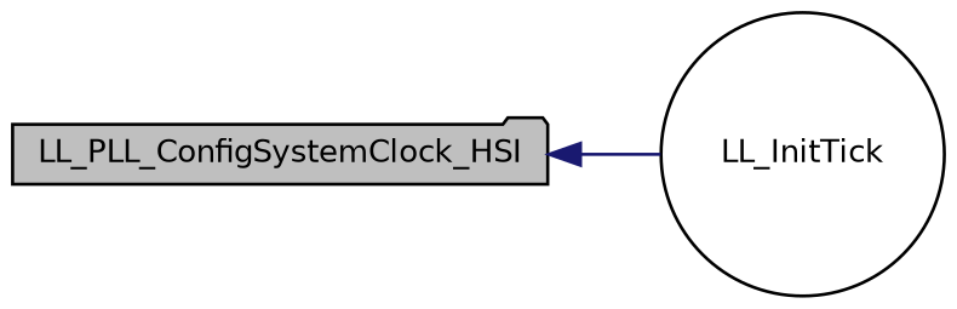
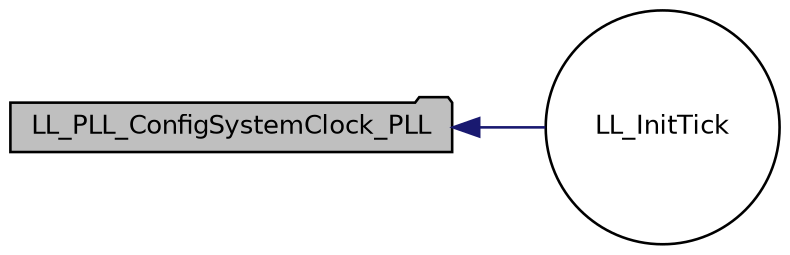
  digraph {
    rankdir=LR
    node [color=black fontname=Helvetica fontsize=10 style=filled]
-   n1 [fillcolor=grey75 fontcolor=black height=0.2 label=LL_PLL_ConfigSystemClock_HSI shape=folder width=0.4]
+   n1 [fillcolor=grey75 fontcolor=black height=0.2 label=LL_PLL_ConfigSystemClock_PLL shape=folder width=0.4]
    n2 [fillcolor=white height=0.2 label=LL_InitTick shape=circle width=0.4]
    n1 -> n2 [color=midnightblue dir=back fontname=Helvetica fontsize=10 labelfontname=Helvetica labelfontsize=10 style=solid]
  }
